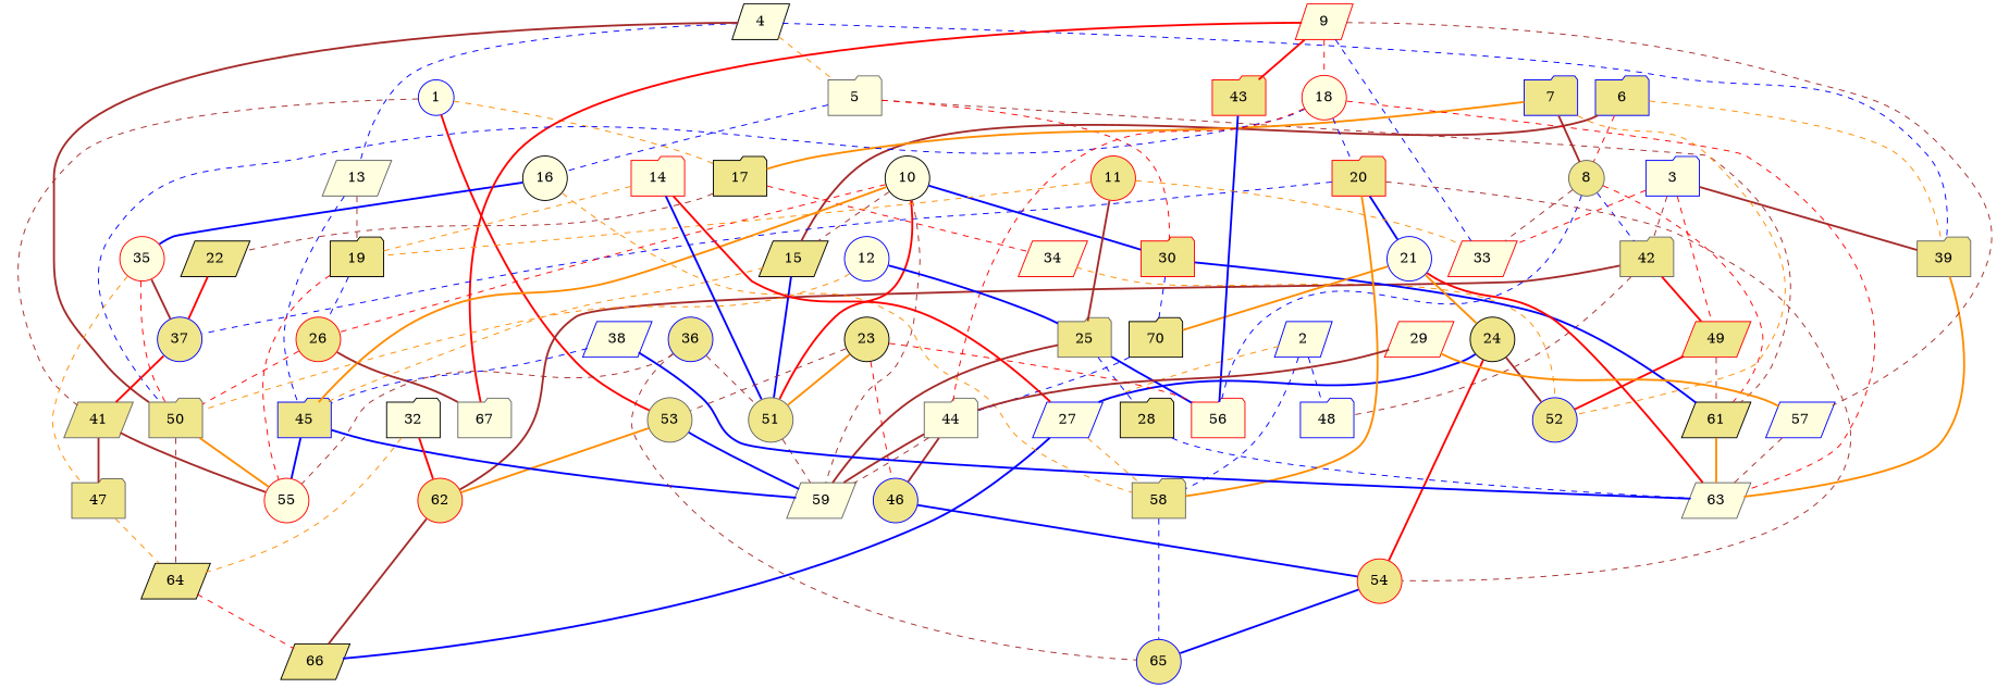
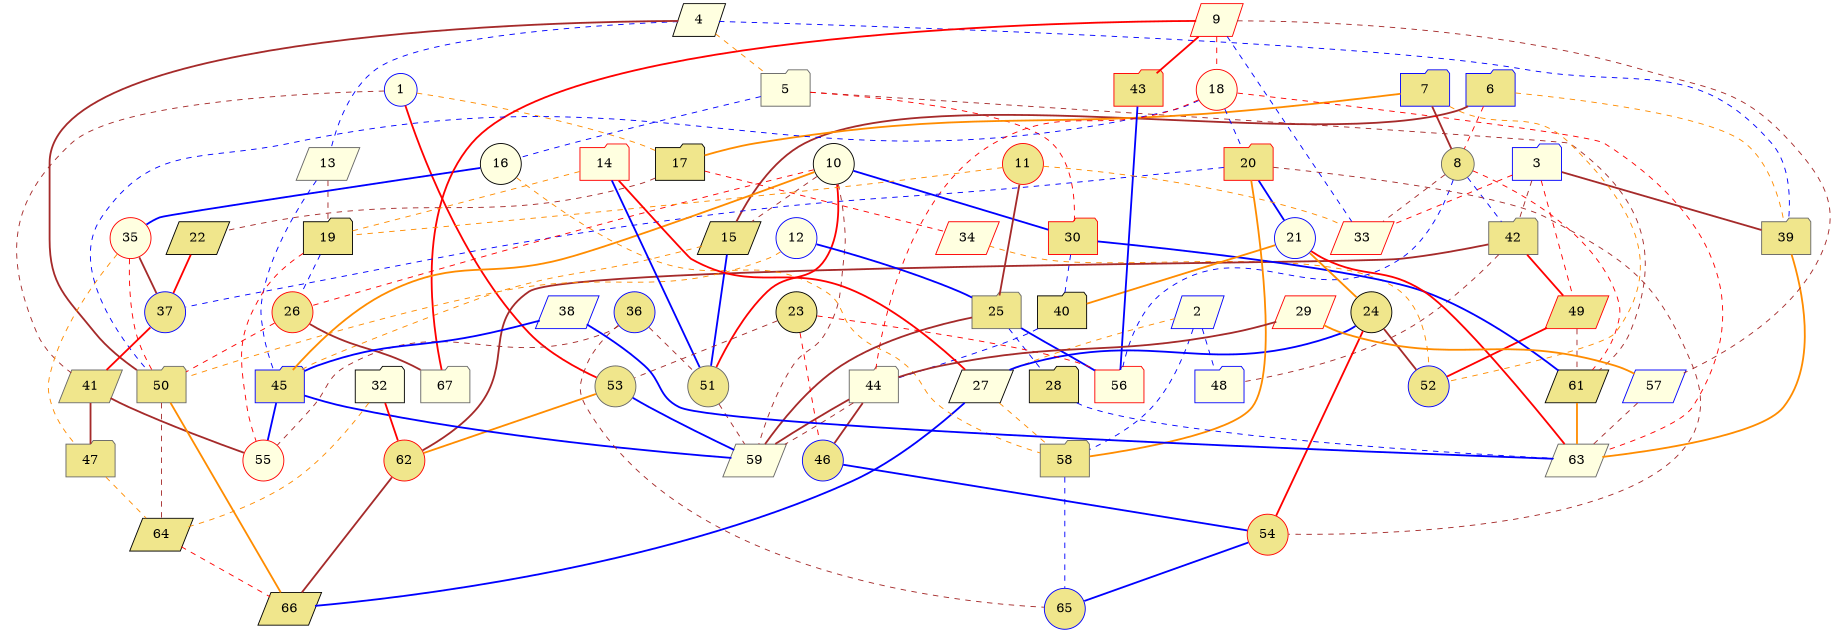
  graph {
    node [color=red fillcolor=khaki shape=folder style=filled]
    edge [color=brown style=dashed]
    1 [color=blue fillcolor=lightyellow shape=circle]
    17 [color=black]
    41 [color=gray40 shape=parallelogram]
    53 [color=gray40 shape=circle]
    22 [color=black shape=parallelogram]
    34 [fillcolor=lightyellow shape=parallelogram]
    55 [fillcolor=lightyellow shape=circle]
    47 [color=gray40]
    59 [color=gray40 fillcolor=lightyellow shape=parallelogram]
    62 [shape=circle]
    2 [color=blue fillcolor=lightyellow shape=parallelogram]
-   27 [color=blue fillcolor=lightyellow shape=parallelogram]
+   27 [color=black fillcolor=lightyellow shape=parallelogram]
    48 [color=blue fillcolor=lightyellow]
    58 [color=gray40]
    66 [color=black shape=parallelogram]
    65 [color=blue shape=circle]
    3 [color=blue fillcolor=lightyellow]
    33 [fillcolor=lightyellow shape=parallelogram]
    39 [color=gray40]
    42 [color=gray40]
    49 [shape=parallelogram]
    63 [color=gray40 fillcolor=lightyellow shape=parallelogram]
    61 [color=black shape=parallelogram]
    52 [color=blue shape=circle]
    4 [color=black fillcolor=lightyellow shape=parallelogram]
    5 [color=gray40 fillcolor=lightyellow]
    13 [color=gray40 fillcolor=lightyellow shape=parallelogram]
    50 [color=gray40]
    16 [color=black fillcolor=lightyellow shape=circle]
    30
    45 [color=blue]
    19 [color=black]
    64 [color=black shape=parallelogram]
    35 [fillcolor=lightyellow shape=circle]
-   40 [color=black label=70]
+   40 [color=black]
    6 [color=blue]
    8 [color=gray40 shape=circle]
    15 [color=black shape=parallelogram]
    56 [fillcolor=lightyellow]
    51 [color=gray40 shape=circle]
    7 [color=blue]
    21 [color=blue fillcolor=lightyellow shape=circle]
    24 [color=black shape=circle]
    9 [fillcolor=lightyellow shape=parallelogram]
    18 [fillcolor=lightyellow shape=circle]
    43
    57 [color=blue fillcolor=lightyellow shape=parallelogram]
    67 [color=gray40 fillcolor=lightyellow]
    20
    44 [color=gray40 fillcolor=lightyellow]
    10 [color=black fillcolor=lightyellow shape=circle]
    26 [shape=circle]
    11 [shape=circle]
    25 [color=gray40]
    28 [color=black]
    12 [color=blue fillcolor=lightyellow shape=circle]
    14 [fillcolor=lightyellow]
    37 [color=blue shape=circle]
    54 [shape=circle]
    46 [color=blue shape=circle]
    23 [color=black shape=circle]
    29 [fillcolor=lightyellow shape=parallelogram]
    32 [color=black fillcolor=lightyellow]
    36 [color=blue shape=circle]
    38 [color=blue fillcolor=lightyellow shape=parallelogram]
    1 -- 17 [color=darkorange]
    1 -- 41
    1 -- 53 [color=red style=bold]
    17 -- 22
    17 -- 34 [color=red]
    41 -- 55 [style=bold]
    41 -- 47 [style=bold]
    53 -- 59 [color=blue style=bold]
    53 -- 62 [color=darkorange style=bold]
    22 -- 37 [color=red style=bold]
    34 -- 52 [color=darkorange]
    47 -- 64 [color=darkorange]
    62 -- 66 [style=bold]
    2 -- 27 [color=darkorange]
    2 -- 48 [color=blue]
    2 -- 58 [color=blue]
    27 -- 58 [color=darkorange]
    27 -- 66 [color=blue style=bold]
    58 -- 65 [color=blue]
    3 -- 33 [color=red]
    3 -- 39 [style=bold]
    3 -- 42
    3 -- 49 [color=red]
    39 -- 63 [color=darkorange style=bold]
    42 -- 62 [style=bold]
    42 -- 48
    42 -- 49 [color=red style=bold]
    49 -- 61
    49 -- 52 [color=red style=bold]
    61 -- 63 [color=darkorange style=bold]
    4 -- 39 [color=blue]
    4 -- 5 [color=darkorange]
    4 -- 13 [color=blue]
    4 -- 50 [style=bold]
    5 -- 61
    5 -- 16 [color=blue]
    5 -- 30 [color=red]
    13 -- 45 [color=blue]
    13 -- 19
-   50 -- 55 [color=darkorange style=bold]
+   50 -- 66 [color=darkorange style=bold]
    50 -- 64
    16 -- 58 [color=darkorange]
    16 -- 35 [color=blue style=bold]
    30 -- 61 [color=blue style=bold]
    30 -- 40 [color=blue]
    45 -- 55 [color=blue style=bold]
    45 -- 59 [color=blue style=bold]
    19 -- 55 [color=red]
    19 -- 26 [color=blue]
    64 -- 66 [color=red]
    35 -- 47 [color=darkorange]
    35 -- 50 [color=red]
    35 -- 37 [style=bold]
    40 -- 44 [color=blue]
    6 -- 39 [color=darkorange]
    6 -- 8 [color=red]
    6 -- 15 [style=bold]
    8 -- 33
    8 -- 42 [color=blue]
    8 -- 61 [color=red]
    8 -- 56 [color=blue]
    15 -- 45 [color=darkorange]
    15 -- 51 [color=blue style=bold]
    51 -- 59
    7 -- 17 [color=darkorange style=bold]
    7 -- 52 [color=darkorange]
    7 -- 8 [style=bold]
    21 -- 63 [color=red style=bold]
    21 -- 40 [color=darkorange style=bold]
    21 -- 24 [color=darkorange style=bold]
    24 -- 27 [color=blue style=bold]
    24 -- 52 [style=bold]
    24 -- 54 [color=red style=bold]
    9 -- 33 [color=blue]
    9 -- 18 [color=red]
    9 -- 43 [color=red style=bold]
    9 -- 57
    9 -- 67 [color=red style=bold]
    18 -- 63 [color=red]
    18 -- 50 [color=blue]
    18 -- 20 [color=blue]
    18 -- 44 [color=red]
    43 -- 56 [color=blue style=bold]
    57 -- 63
    20 -- 58 [color=darkorange style=bold]
    20 -- 21 [color=blue style=bold]
    20 -- 37 [color=blue]
    20 -- 54
    44 -- 59 [style=bold]
    44 -- 59
    44 -- 46 [style=bold]
    10 -- 59
    10 -- 30 [color=blue style=bold]
    10 -- 45 [color=darkorange style=bold]
    10 -- 15
    10 -- 51 [color=red style=bold]
    10 -- 26 [color=red]
    26 -- 50 [color=red]
    26 -- 67 [style=bold]
    11 -- 33 [color=darkorange]
    11 -- 19 [color=darkorange]
    11 -- 25 [style=bold]
    25 -- 59 [style=bold]
    25 -- 56 [color=blue style=bold]
    25 -- 28 [color=blue]
    28 -- 63 [color=blue]
    12 -- 50 [color=darkorange]
    12 -- 25 [color=blue style=bold]
    14 -- 27 [color=red style=bold]
    14 -- 19 [color=darkorange]
    14 -- 51 [color=blue style=bold]
    37 -- 41 [color=red style=bold]
    54 -- 65 [color=blue style=bold]
    46 -- 54 [color=blue style=bold]
    23 -- 53
    23 -- 56 [color=red]
-   23 -- 51 [color=darkorange style=bold]
    23 -- 46 [color=red]
    29 -- 57 [color=darkorange style=bold]
    29 -- 44 [style=bold]
    32 -- 62 [color=red style=bold]
    32 -- 64 [color=darkorange]
    36 -- 55
    36 -- 65
    36 -- 51
    38 -- 63 [color=blue style=bold]
-   38 -- 45 [color=blue]
+   38 -- 45 [color=blue style=bold]
  }
